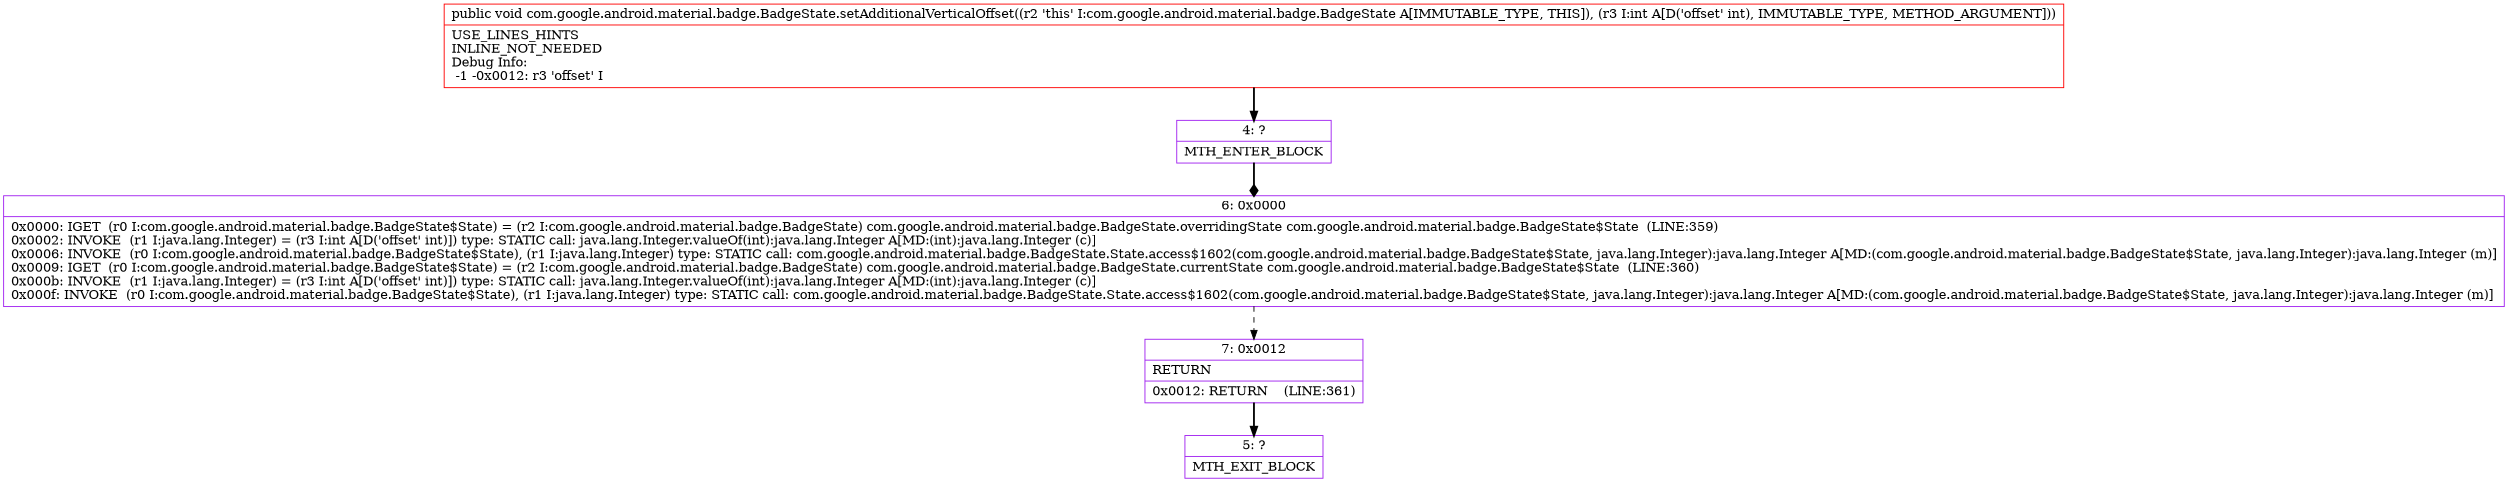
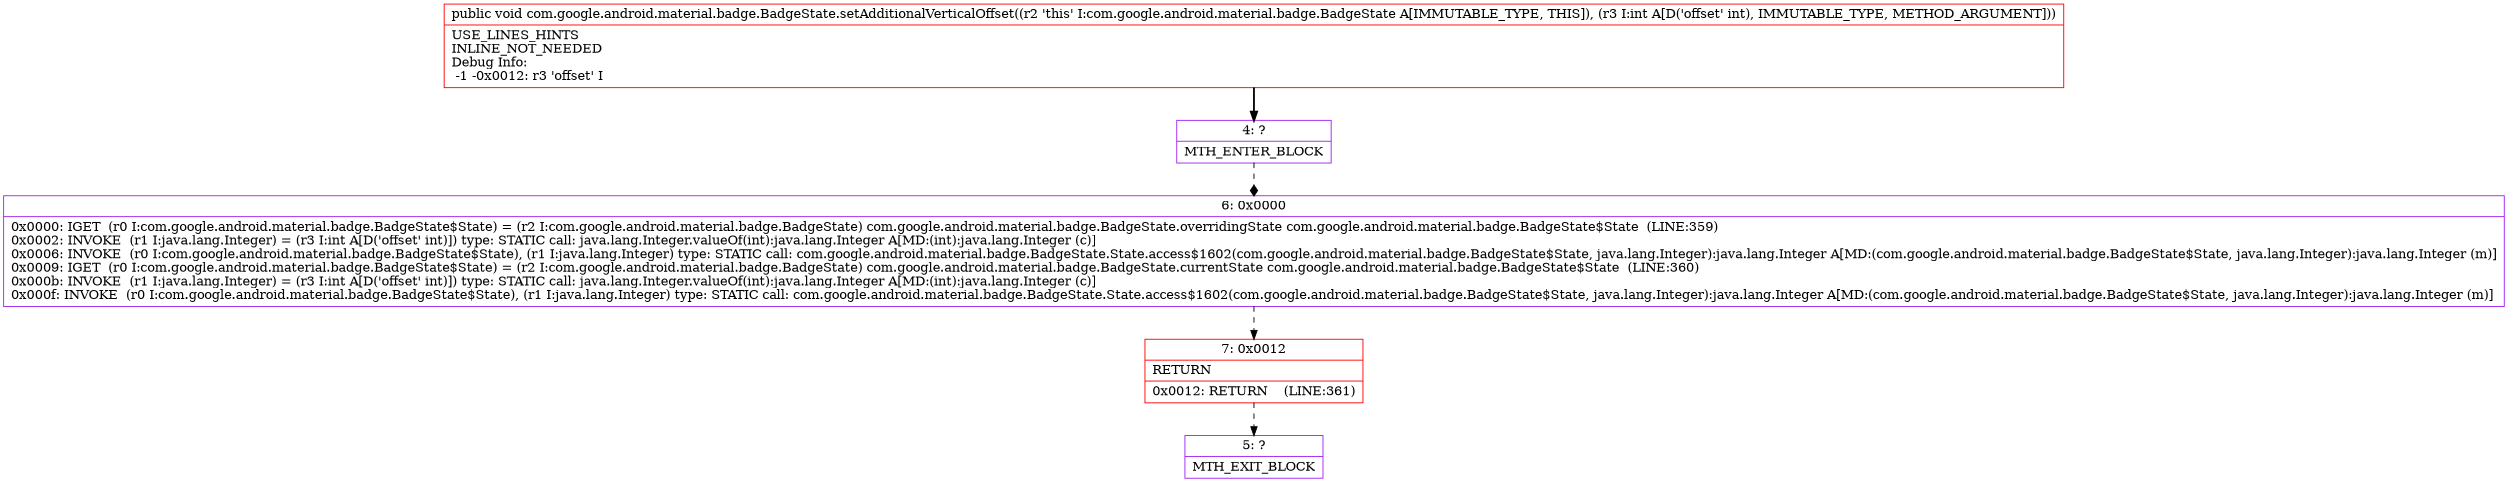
  digraph {
    node [color=purple shape=record]
    edge [arrowhead=normal style=dashed]
    n1 [label="{4\:\ ?|MTH_ENTER_BLOCK\l}"]
    n2 [label="{6\:\ 0x0000|0x0000: IGET  (r0 I:com.google.android.material.badge.BadgeState$State) = (r2 I:com.google.android.material.badge.BadgeState) com.google.android.material.badge.BadgeState.overridingState com.google.android.material.badge.BadgeState$State  (LINE:359)\l0x0002: INVOKE  (r1 I:java.lang.Integer) = (r3 I:int A[D('offset' int)]) type: STATIC call: java.lang.Integer.valueOf(int):java.lang.Integer A[MD:(int):java.lang.Integer (c)]\l0x0006: INVOKE  (r0 I:com.google.android.material.badge.BadgeState$State), (r1 I:java.lang.Integer) type: STATIC call: com.google.android.material.badge.BadgeState.State.access$1602(com.google.android.material.badge.BadgeState$State, java.lang.Integer):java.lang.Integer A[MD:(com.google.android.material.badge.BadgeState$State, java.lang.Integer):java.lang.Integer (m)]\l0x0009: IGET  (r0 I:com.google.android.material.badge.BadgeState$State) = (r2 I:com.google.android.material.badge.BadgeState) com.google.android.material.badge.BadgeState.currentState com.google.android.material.badge.BadgeState$State  (LINE:360)\l0x000b: INVOKE  (r1 I:java.lang.Integer) = (r3 I:int A[D('offset' int)]) type: STATIC call: java.lang.Integer.valueOf(int):java.lang.Integer A[MD:(int):java.lang.Integer (c)]\l0x000f: INVOKE  (r0 I:com.google.android.material.badge.BadgeState$State), (r1 I:java.lang.Integer) type: STATIC call: com.google.android.material.badge.BadgeState.State.access$1602(com.google.android.material.badge.BadgeState$State, java.lang.Integer):java.lang.Integer A[MD:(com.google.android.material.badge.BadgeState$State, java.lang.Integer):java.lang.Integer (m)]\l}"]
-   n3 [label="{7\:\ 0x0012|RETURN\l|0x0012: RETURN    (LINE:361)\l}"]
+   n3 [color=red label="{7\:\ 0x0012|RETURN\l|0x0012: RETURN    (LINE:361)\l}"]
    n4 [label="{5\:\ ?|MTH_EXIT_BLOCK\l}"]
    n5 [color=red label="{public void com.google.android.material.badge.BadgeState.setAdditionalVerticalOffset((r2 'this' I:com.google.android.material.badge.BadgeState A[IMMUTABLE_TYPE, THIS]), (r3 I:int A[D('offset' int), IMMUTABLE_TYPE, METHOD_ARGUMENT]))  | USE_LINES_HINTS\lINLINE_NOT_NEEDED\lDebug Info:\l  \-1 \-0x0012: r3 'offset' I\l}"]
-   n1 -> n2 [arrowhead=diamond style=bold]
+   n1 -> n2 [arrowhead=diamond]
    n2 -> n3
-   n3 -> n4 [style=bold]
+   n3 -> n4
    n5 -> n1 [style=bold]
  }
